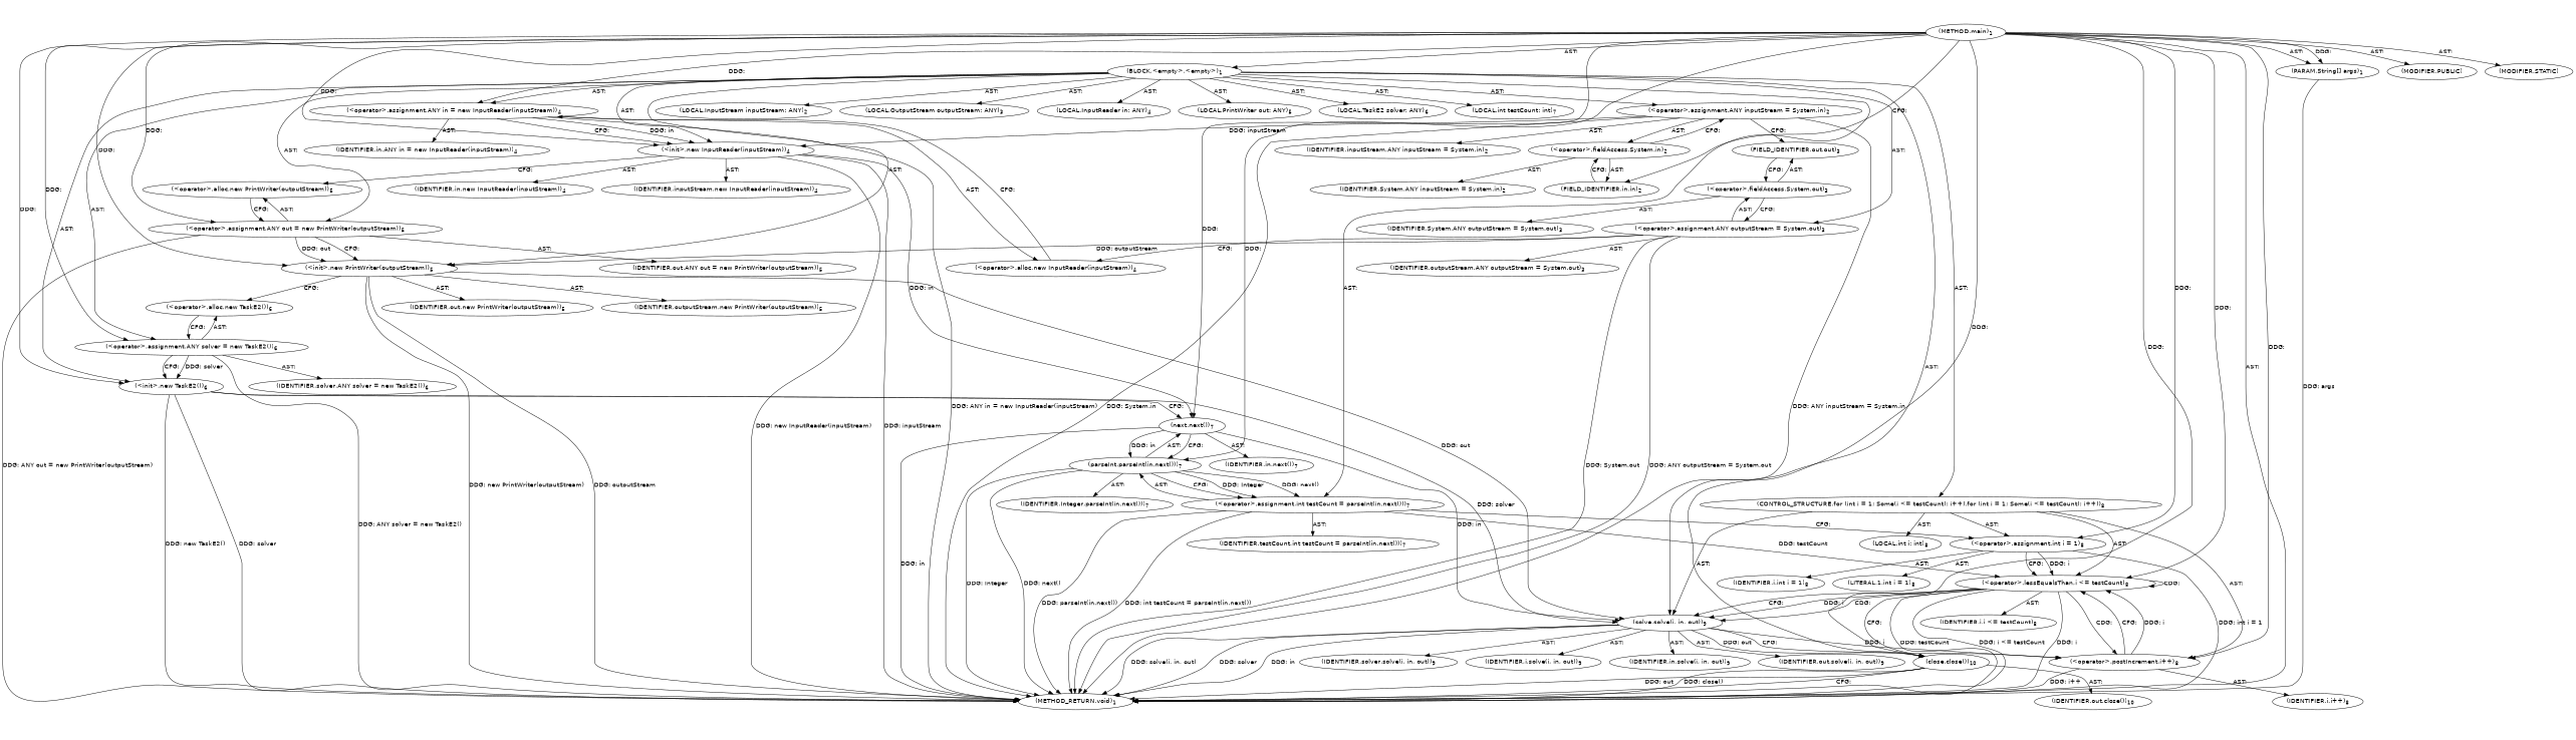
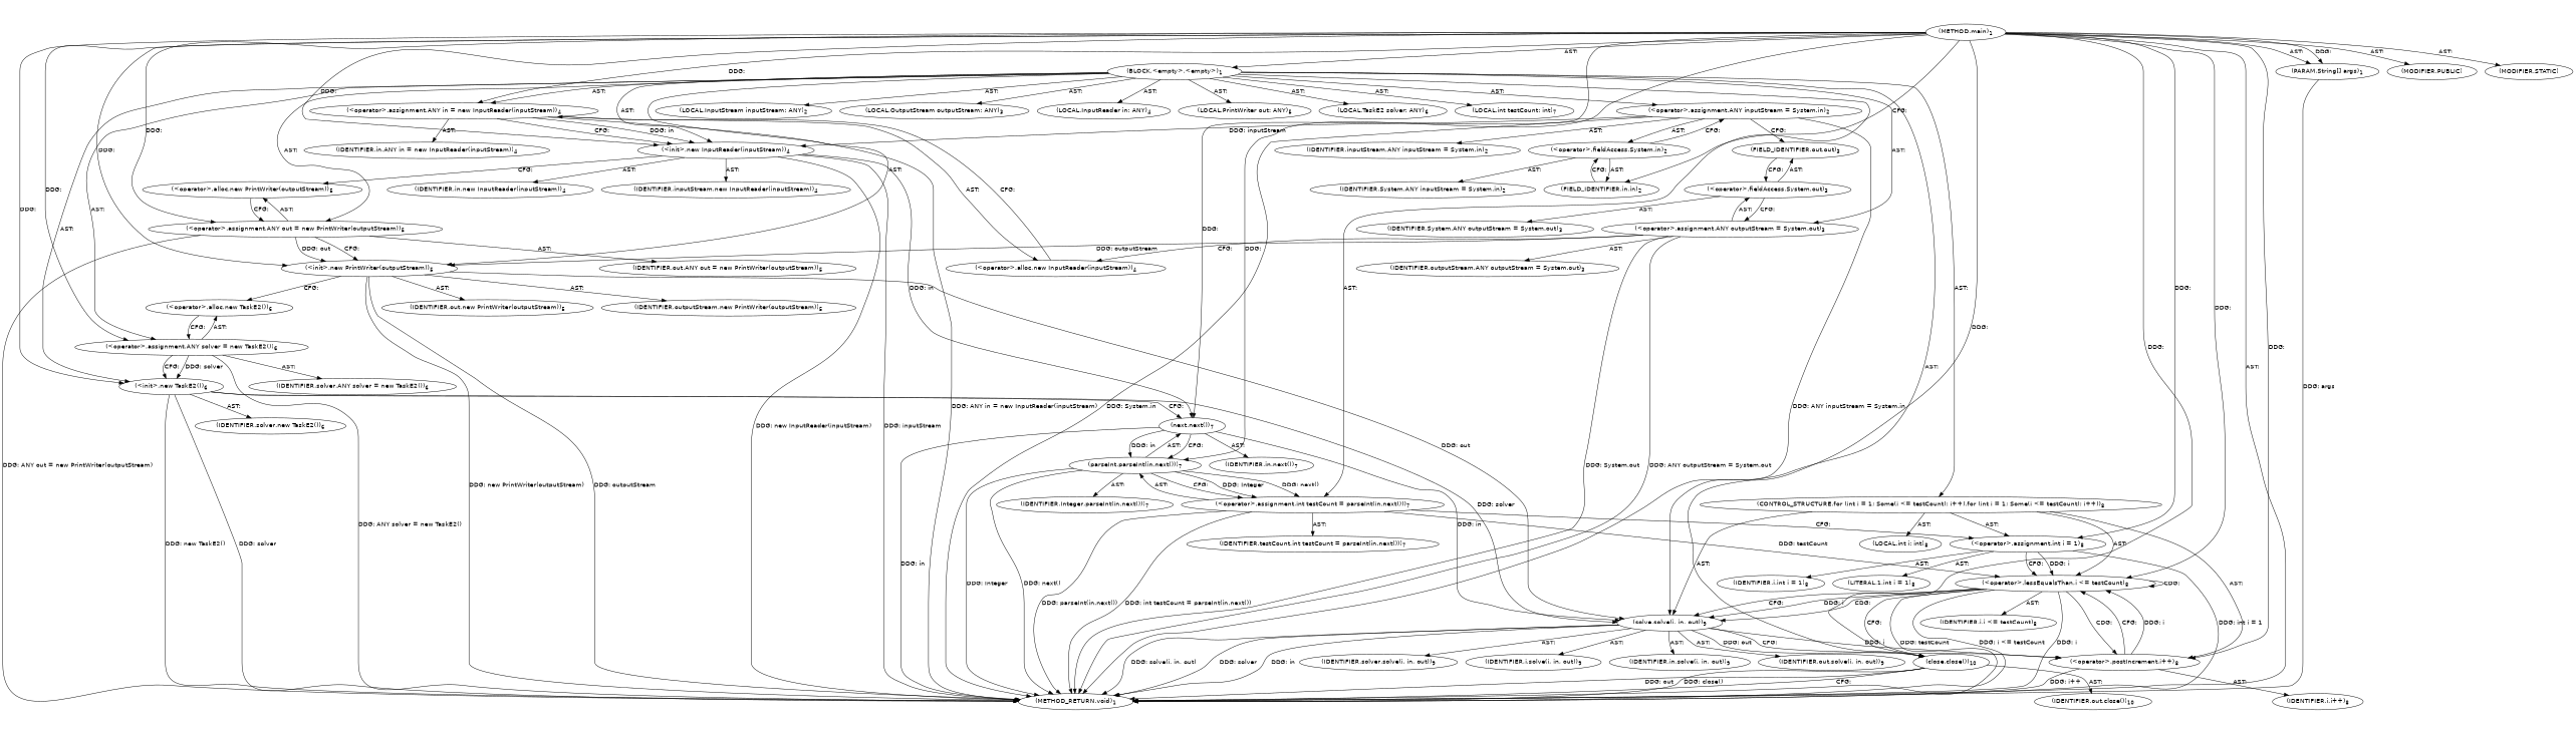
  digraph {
    fontname="DejaVu Sans"
    node [fontname="DejaVu Sans"]
    edge [fontname="DejaVu Sans"]
    n1 [label=<(METHOD,main)<SUB>1</SUB>>]
    n2 [label=<(PARAM,String[] args)<SUB>1</SUB>>]
    n3 [label=<(BLOCK,&lt;empty&gt;,&lt;empty&gt;)<SUB>1</SUB>>]
    n4 [label=<(FIELD_IDENTIFIER,in,in)<SUB>2</SUB>>]
    n5 [label=<(&lt;operator&gt;.assignment,ANY in = new InputReader(inputStream))<SUB>4</SUB>>]
    n6 [label=<(&lt;init&gt;,new InputReader(inputStream))<SUB>4</SUB>>]
    n7 [label=<(&lt;operator&gt;.assignment,ANY out = new PrintWriter(outputStream))<SUB>5</SUB>>]
    n8 [label=<(&lt;init&gt;,new PrintWriter(outputStream))<SUB>5</SUB>>]
    n9 [label=<(&lt;operator&gt;.assignment,ANY solver = new TaskE2())<SUB>6</SUB>>]
    n10 [label=<(&lt;init&gt;,new TaskE2())<SUB>6</SUB>>]
    n11 [label=<(parseInt,parseInt(in.next()))<SUB>7</SUB>>]
    n12 [label=<(next,next())<SUB>7</SUB>>]
    n13 [label=<(&lt;operator&gt;.assignment,int i = 1)<SUB>8</SUB>>]
    n14 [label=<(&lt;operator&gt;.lessEqualsThan,i &lt;= testCount)<SUB>8</SUB>>]
    n15 [label=<(&lt;operator&gt;.postIncrement,i++)<SUB>8</SUB>>]
    n16 [label=<(solve,solve(i, in, out))<SUB>9</SUB>>]
    n17 [label=<(close,close())<SUB>10</SUB>>]
    n18 [label=<(MODIFIER,PUBLIC)>]
    n19 [label=<(MODIFIER,STATIC)>]
    n20 [label=<(METHOD_RETURN,void)<SUB>1</SUB>>]
    n21 [label=<(LOCAL,InputStream inputStream: ANY)<SUB>2</SUB>>]
    n22 [label=<(&lt;operator&gt;.assignment,ANY inputStream = System.in)<SUB>2</SUB>>]
    n23 [label=<(LOCAL,OutputStream outputStream: ANY)<SUB>3</SUB>>]
    n24 [label=<(&lt;operator&gt;.assignment,ANY outputStream = System.out)<SUB>3</SUB>>]
    n25 [label=<(LOCAL,InputReader in: ANY)<SUB>4</SUB>>]
    n26 [label=<(LOCAL,PrintWriter out: ANY)<SUB>5</SUB>>]
    n27 [label=<(LOCAL,TaskE2 solver: ANY)<SUB>6</SUB>>]
    n28 [label=<(LOCAL,int testCount: int)<SUB>7</SUB>>]
    n29 [label=<(&lt;operator&gt;.assignment,int testCount = parseInt(in.next()))<SUB>7</SUB>>]
    n30 [label=<(CONTROL_STRUCTURE,for (int i = 1; Some(i &lt;= testCount); i++),for (int i = 1; Some(i &lt;= testCount); i++))<SUB>8</SUB>>]
    n31 [label=<(&lt;operator&gt;.fieldAccess,System.in)<SUB>2</SUB>>]
    n32 [label=<(&lt;operator&gt;.alloc,new InputReader(inputStream))<SUB>4</SUB>>]
    n33 [label=<(IDENTIFIER,in,ANY in = new InputReader(inputStream))<SUB>4</SUB>>]
    n34 [label=<(IDENTIFIER,in,new InputReader(inputStream))<SUB>4</SUB>>]
    n35 [label=<(IDENTIFIER,inputStream,new InputReader(inputStream))<SUB>4</SUB>>]
    n36 [label=<(&lt;operator&gt;.alloc,new PrintWriter(outputStream))<SUB>5</SUB>>]
    n37 [label=<(IDENTIFIER,out,ANY out = new PrintWriter(outputStream))<SUB>5</SUB>>]
    n38 [label=<(IDENTIFIER,out,new PrintWriter(outputStream))<SUB>5</SUB>>]
    n39 [label=<(IDENTIFIER,outputStream,new PrintWriter(outputStream))<SUB>5</SUB>>]
    n40 [label=<(&lt;operator&gt;.alloc,new TaskE2())<SUB>6</SUB>>]
    n41 [label=<(IDENTIFIER,solver,ANY solver = new TaskE2())<SUB>6</SUB>>]
+   n42 [label=<(IDENTIFIER,solver,new TaskE2())<SUB>6</SUB>>]
    n43 [label=<(IDENTIFIER,Integer,parseInt(in.next()))<SUB>7</SUB>>]
    n44 [label=<(IDENTIFIER,in,next())<SUB>7</SUB>>]
    n45 [label=<(IDENTIFIER,i,int i = 1)<SUB>8</SUB>>]
    n46 [label=<(LITERAL,1,int i = 1)<SUB>8</SUB>>]
    n47 [label=<(IDENTIFIER,i,i &lt;= testCount)<SUB>8</SUB>>]
    n48 [label=<(IDENTIFIER,i,i++)<SUB>8</SUB>>]
    n49 [label=<(IDENTIFIER,solver,solve(i, in, out))<SUB>9</SUB>>]
    n50 [label=<(IDENTIFIER,i,solve(i, in, out))<SUB>9</SUB>>]
    n51 [label=<(IDENTIFIER,in,solve(i, in, out))<SUB>9</SUB>>]
    n52 [label=<(IDENTIFIER,out,solve(i, in, out))<SUB>9</SUB>>]
    n53 [label=<(IDENTIFIER,out,close())<SUB>10</SUB>>]
    n54 [label=<(IDENTIFIER,inputStream,ANY inputStream = System.in)<SUB>2</SUB>>]
    n55 [label=<(FIELD_IDENTIFIER,out,out)<SUB>3</SUB>>]
    n56 [label=<(IDENTIFIER,outputStream,ANY outputStream = System.out)<SUB>3</SUB>>]
    n57 [label=<(&lt;operator&gt;.fieldAccess,System.out)<SUB>3</SUB>>]
    n58 [label=<(IDENTIFIER,testCount,int testCount = parseInt(in.next()))<SUB>7</SUB>>]
    n59 [label=<(LOCAL,int i: int)<SUB>8</SUB>>]
    n60 [label=<(IDENTIFIER,System,ANY inputStream = System.in)<SUB>2</SUB>>]
    n61 [label=<(IDENTIFIER,System,ANY outputStream = System.out)<SUB>3</SUB>>]
    n1 -> n2 [label="AST: "]
    n1 -> n2 [label="DDG: "]
    n1 -> n3 [label="AST: "]
    n1 -> n4 [label="CFG: "]
    n1 -> n5 [label="DDG: "]
    n1 -> n6 [label="DDG: "]
    n1 -> n7 [label="DDG: "]
    n1 -> n8 [label="DDG: "]
    n1 -> n9 [label="DDG: "]
    n1 -> n10 [label="DDG: "]
    n1 -> n11 [label="DDG: "]
    n1 -> n12 [label="DDG: "]
    n1 -> n13 [label="DDG: "]
    n1 -> n14 [label="DDG: "]
    n1 -> n15 [label="DDG: "]
    n1 -> n16 [label="DDG: "]
    n1 -> n17 [label="DDG: "]
    n1 -> n18 [label="AST: "]
    n1 -> n19 [label="AST: "]
    n1 -> n20 [label="AST: "]
    n2 -> n20 [label="DDG: args"]
    n3 -> n5 [label="AST: "]
    n3 -> n6 [label="AST: "]
    n3 -> n7 [label="AST: "]
    n3 -> n8 [label="AST: "]
    n3 -> n9 [label="AST: "]
    n3 -> n10 [label="AST: "]
    n3 -> n17 [label="AST: "]
    n3 -> n21 [label="AST: "]
    n3 -> n22 [label="AST: "]
    n3 -> n23 [label="AST: "]
    n3 -> n24 [label="AST: "]
    n3 -> n25 [label="AST: "]
    n3 -> n26 [label="AST: "]
    n3 -> n27 [label="AST: "]
    n3 -> n28 [label="AST: "]
    n3 -> n29 [label="AST: "]
    n3 -> n30 [label="AST: "]
    n4 -> n31 [label="CFG: "]
    n5 -> n6 [label="CFG: "]
    n5 -> n6 [label="DDG: in"]
    n5 -> n20 [label="DDG: ANY in = new InputReader(inputStream)"]
    n5 -> n32 [label="AST: "]
    n5 -> n33 [label="AST: "]
    n6 -> n12 [label="DDG: in"]
    n6 -> n20 [label="DDG: inputStream"]
    n6 -> n20 [label="DDG: new InputReader(inputStream)"]
    n6 -> n34 [label="AST: "]
    n6 -> n35 [label="AST: "]
    n6 -> n36 [label="CFG: "]
    n7 -> n8 [label="CFG: "]
    n7 -> n8 [label="DDG: out"]
    n7 -> n20 [label="DDG: ANY out = new PrintWriter(outputStream)"]
    n7 -> n36 [label="AST: "]
    n7 -> n37 [label="AST: "]
    n8 -> n16 [label="DDG: out"]
    n8 -> n20 [label="DDG: outputStream"]
    n8 -> n20 [label="DDG: new PrintWriter(outputStream)"]
    n8 -> n38 [label="AST: "]
    n8 -> n39 [label="AST: "]
    n8 -> n40 [label="CFG: "]
    n9 -> n10 [label="CFG: "]
    n9 -> n10 [label="DDG: solver"]
    n9 -> n20 [label="DDG: ANY solver = new TaskE2()"]
    n9 -> n40 [label="AST: "]
    n9 -> n41 [label="AST: "]
    n10 -> n12 [label="CFG: "]
    n10 -> n16 [label="DDG: solver"]
    n10 -> n20 [label="DDG: solver"]
    n10 -> n20 [label="DDG: new TaskE2()"]
+   n10 -> n42 [label="AST: "]
    n11 -> n12 [label="AST: "]
    n11 -> n20 [label="DDG: next()"]
    n11 -> n20 [label="DDG: Integer"]
    n11 -> n29 [label="CFG: "]
    n11 -> n29 [label="DDG: Integer"]
    n11 -> n29 [label="DDG: next()"]
    n11 -> n43 [label="AST: "]
    n12 -> n11 [label="CFG: "]
    n12 -> n11 [label="DDG: in"]
    n12 -> n16 [label="DDG: in"]
    n12 -> n20 [label="DDG: in"]
    n12 -> n44 [label="AST: "]
    n13 -> n14 [label="CFG: "]
    n13 -> n14 [label="DDG: i"]
    n13 -> n20 [label="DDG: int i = 1"]
    n13 -> n45 [label="AST: "]
    n13 -> n46 [label="AST: "]
    n14 -> n14 [label="CDG: "]
    n14 -> n15 [label="CDG: "]
    n14 -> n16 [label="CFG: "]
    n14 -> n16 [label="DDG: i"]
    n14 -> n16 [label="CDG: "]
    n14 -> n17 [label="CFG: "]
    n14 -> n20 [label="DDG: i"]
    n14 -> n20 [label="DDG: testCount"]
    n14 -> n20 [label="DDG: i &lt;= testCount"]
    n14 -> n47 [label="AST: "]
    n15 -> n14 [label="CFG: "]
    n15 -> n14 [label="DDG: i"]
    n15 -> n20 [label="DDG: i++"]
    n15 -> n48 [label="AST: "]
    n16 -> n15 [label="CFG: "]
    n16 -> n15 [label="DDG: i"]
    n16 -> n17 [label="DDG: out"]
    n16 -> n20 [label="DDG: solver"]
    n16 -> n20 [label="DDG: in"]
    n16 -> n20 [label="DDG: solve(i, in, out)"]
    n16 -> n49 [label="AST: "]
    n16 -> n50 [label="AST: "]
    n16 -> n51 [label="AST: "]
    n16 -> n52 [label="AST: "]
    n17 -> n20 [label="CFG: "]
    n17 -> n20 [label="DDG: out"]
    n17 -> n20 [label="DDG: close()"]
    n17 -> n53 [label="AST: "]
    n22 -> n6 [label="DDG: inputStream"]
    n22 -> n20 [label="DDG: System.in"]
    n22 -> n20 [label="DDG: ANY inputStream = System.in"]
    n22 -> n31 [label="AST: "]
    n22 -> n54 [label="AST: "]
    n22 -> n55 [label="CFG: "]
    n24 -> n8 [label="DDG: outputStream"]
    n24 -> n20 [label="DDG: System.out"]
    n24 -> n20 [label="DDG: ANY outputStream = System.out"]
    n24 -> n32 [label="CFG: "]
    n24 -> n56 [label="AST: "]
    n24 -> n57 [label="AST: "]
    n29 -> n11 [label="AST: "]
    n29 -> n13 [label="CFG: "]
    n29 -> n14 [label="DDG: testCount"]
    n29 -> n20 [label="DDG: parseInt(in.next())"]
    n29 -> n20 [label="DDG: int testCount = parseInt(in.next())"]
    n29 -> n58 [label="AST: "]
    n30 -> n13 [label="AST: "]
    n30 -> n14 [label="AST: "]
    n30 -> n15 [label="AST: "]
    n30 -> n16 [label="AST: "]
    n30 -> n59 [label="AST: "]
    n31 -> n4 [label="AST: "]
    n31 -> n22 [label="CFG: "]
    n31 -> n60 [label="AST: "]
    n32 -> n5 [label="CFG: "]
    n36 -> n7 [label="CFG: "]
    n40 -> n9 [label="CFG: "]
    n55 -> n57 [label="CFG: "]
    n57 -> n24 [label="CFG: "]
    n57 -> n55 [label="AST: "]
    n57 -> n61 [label="AST: "]
  }
